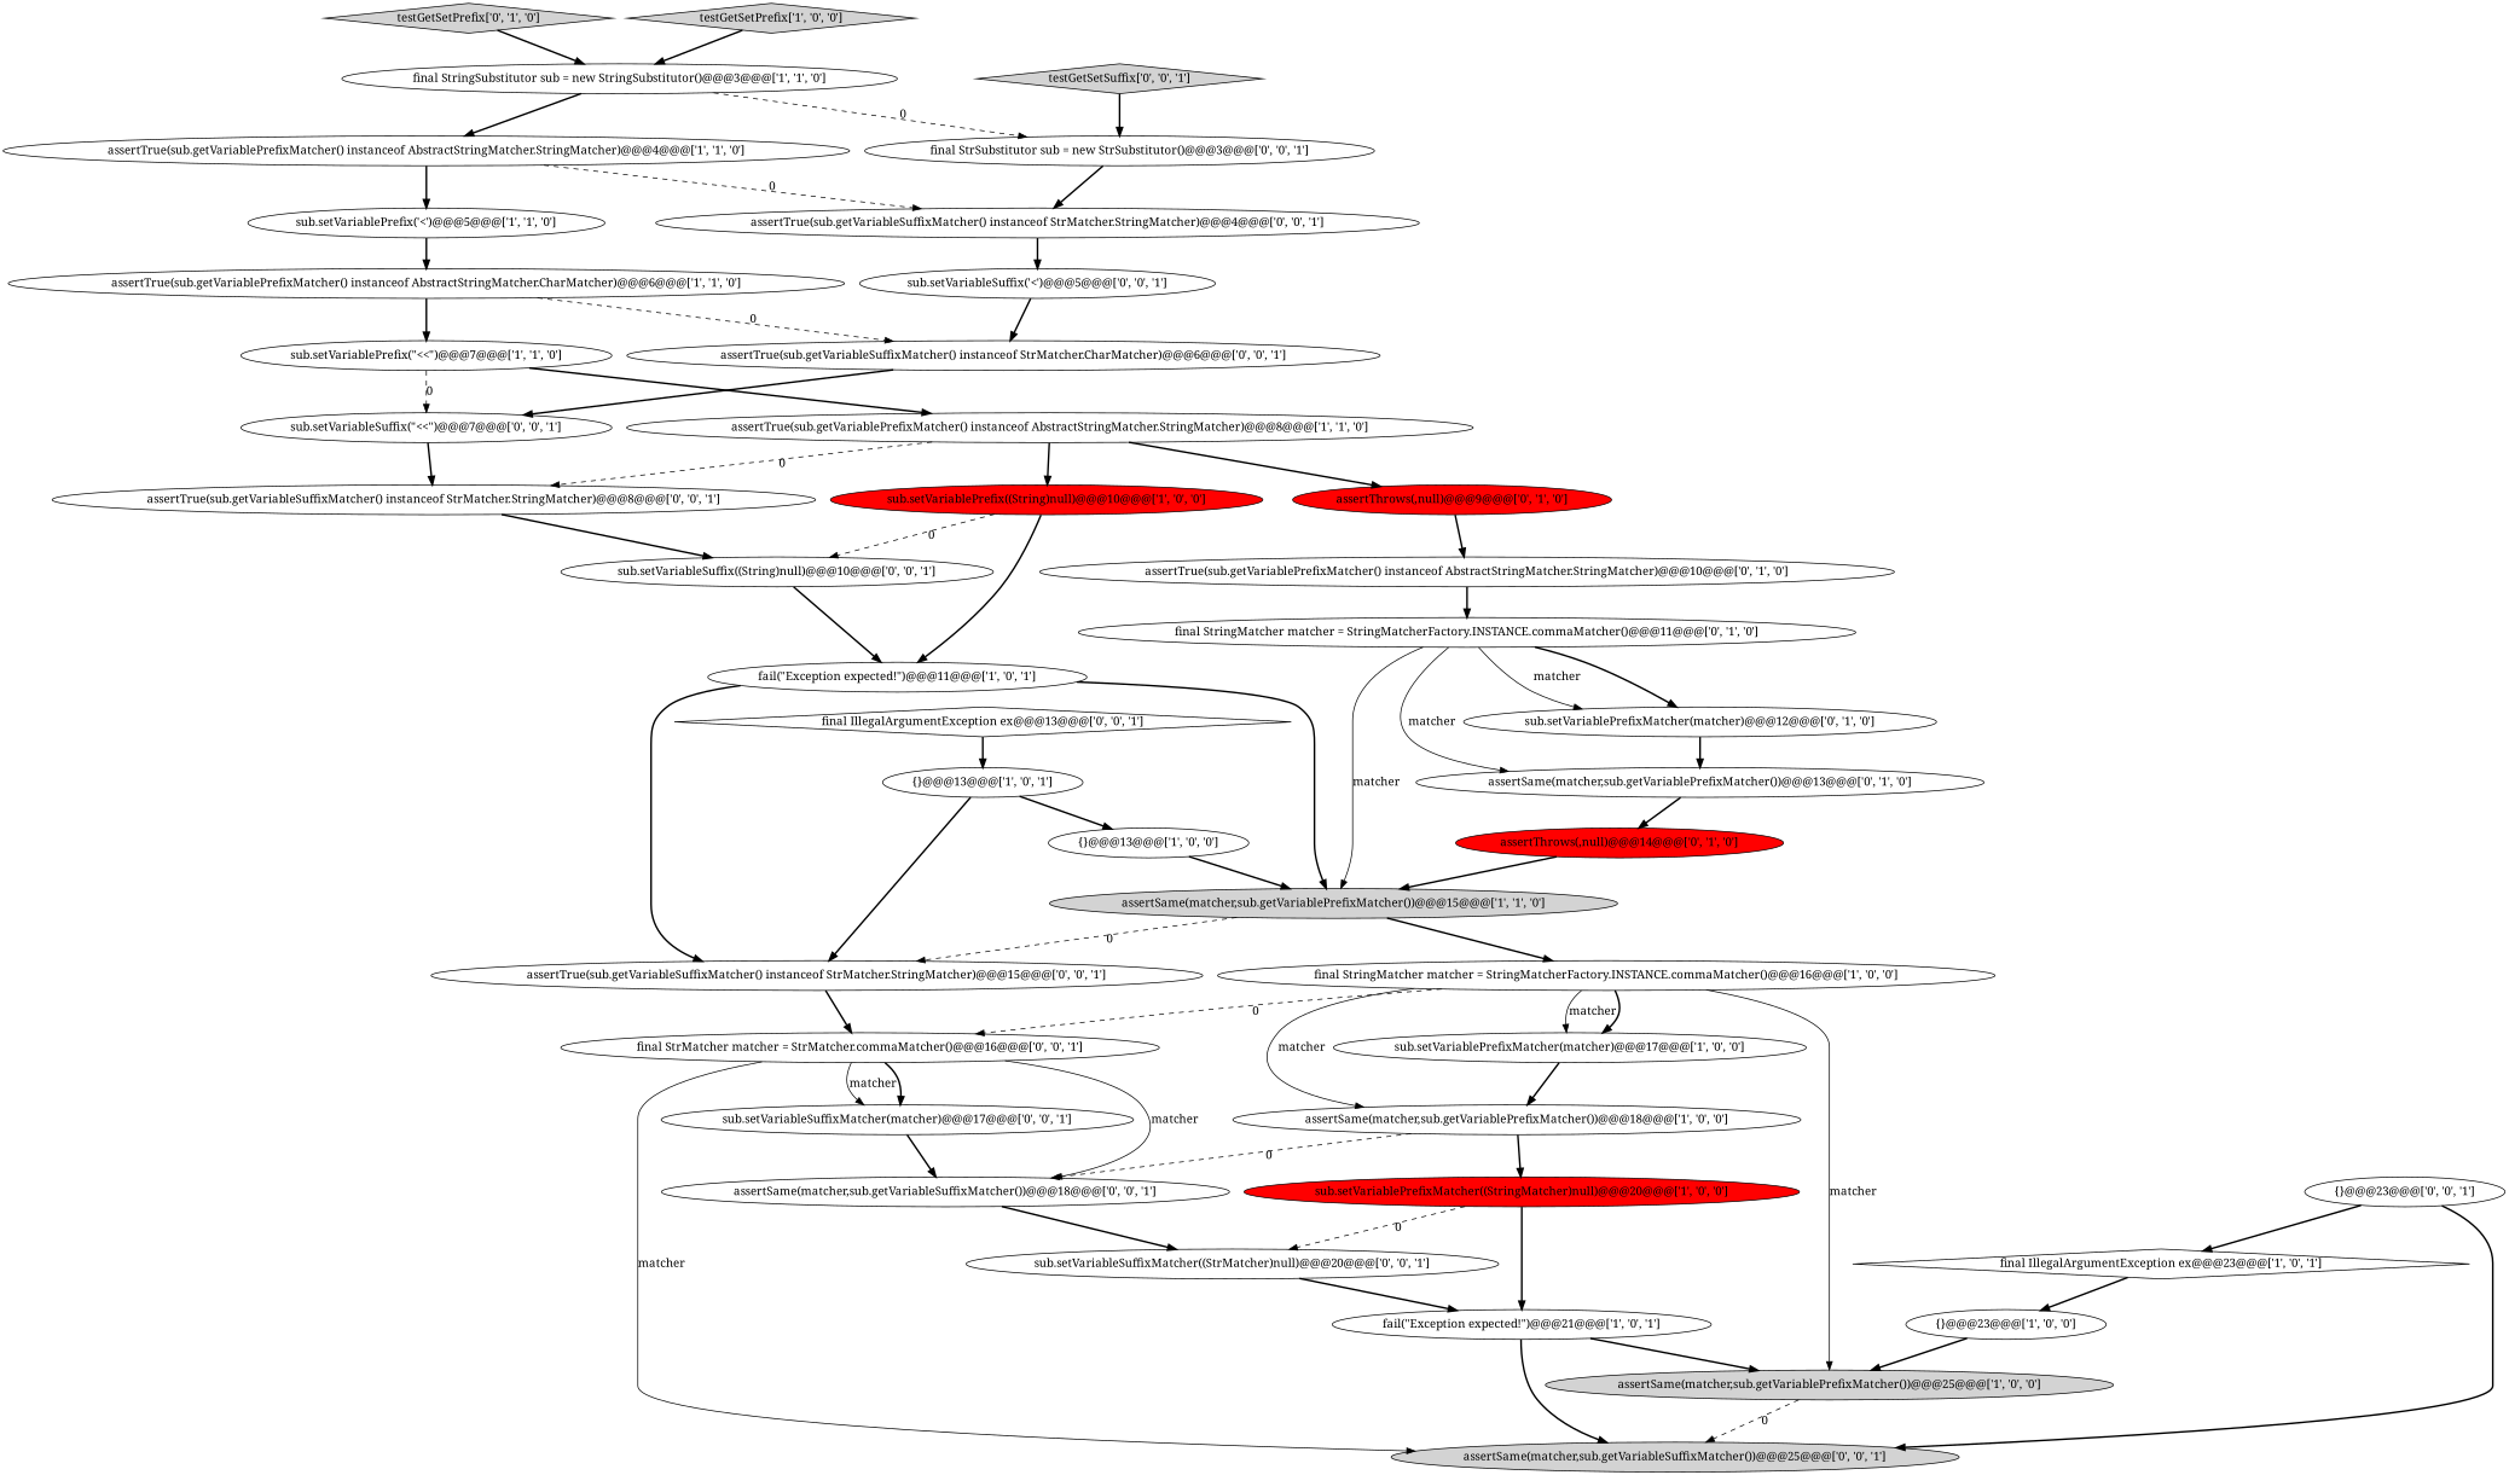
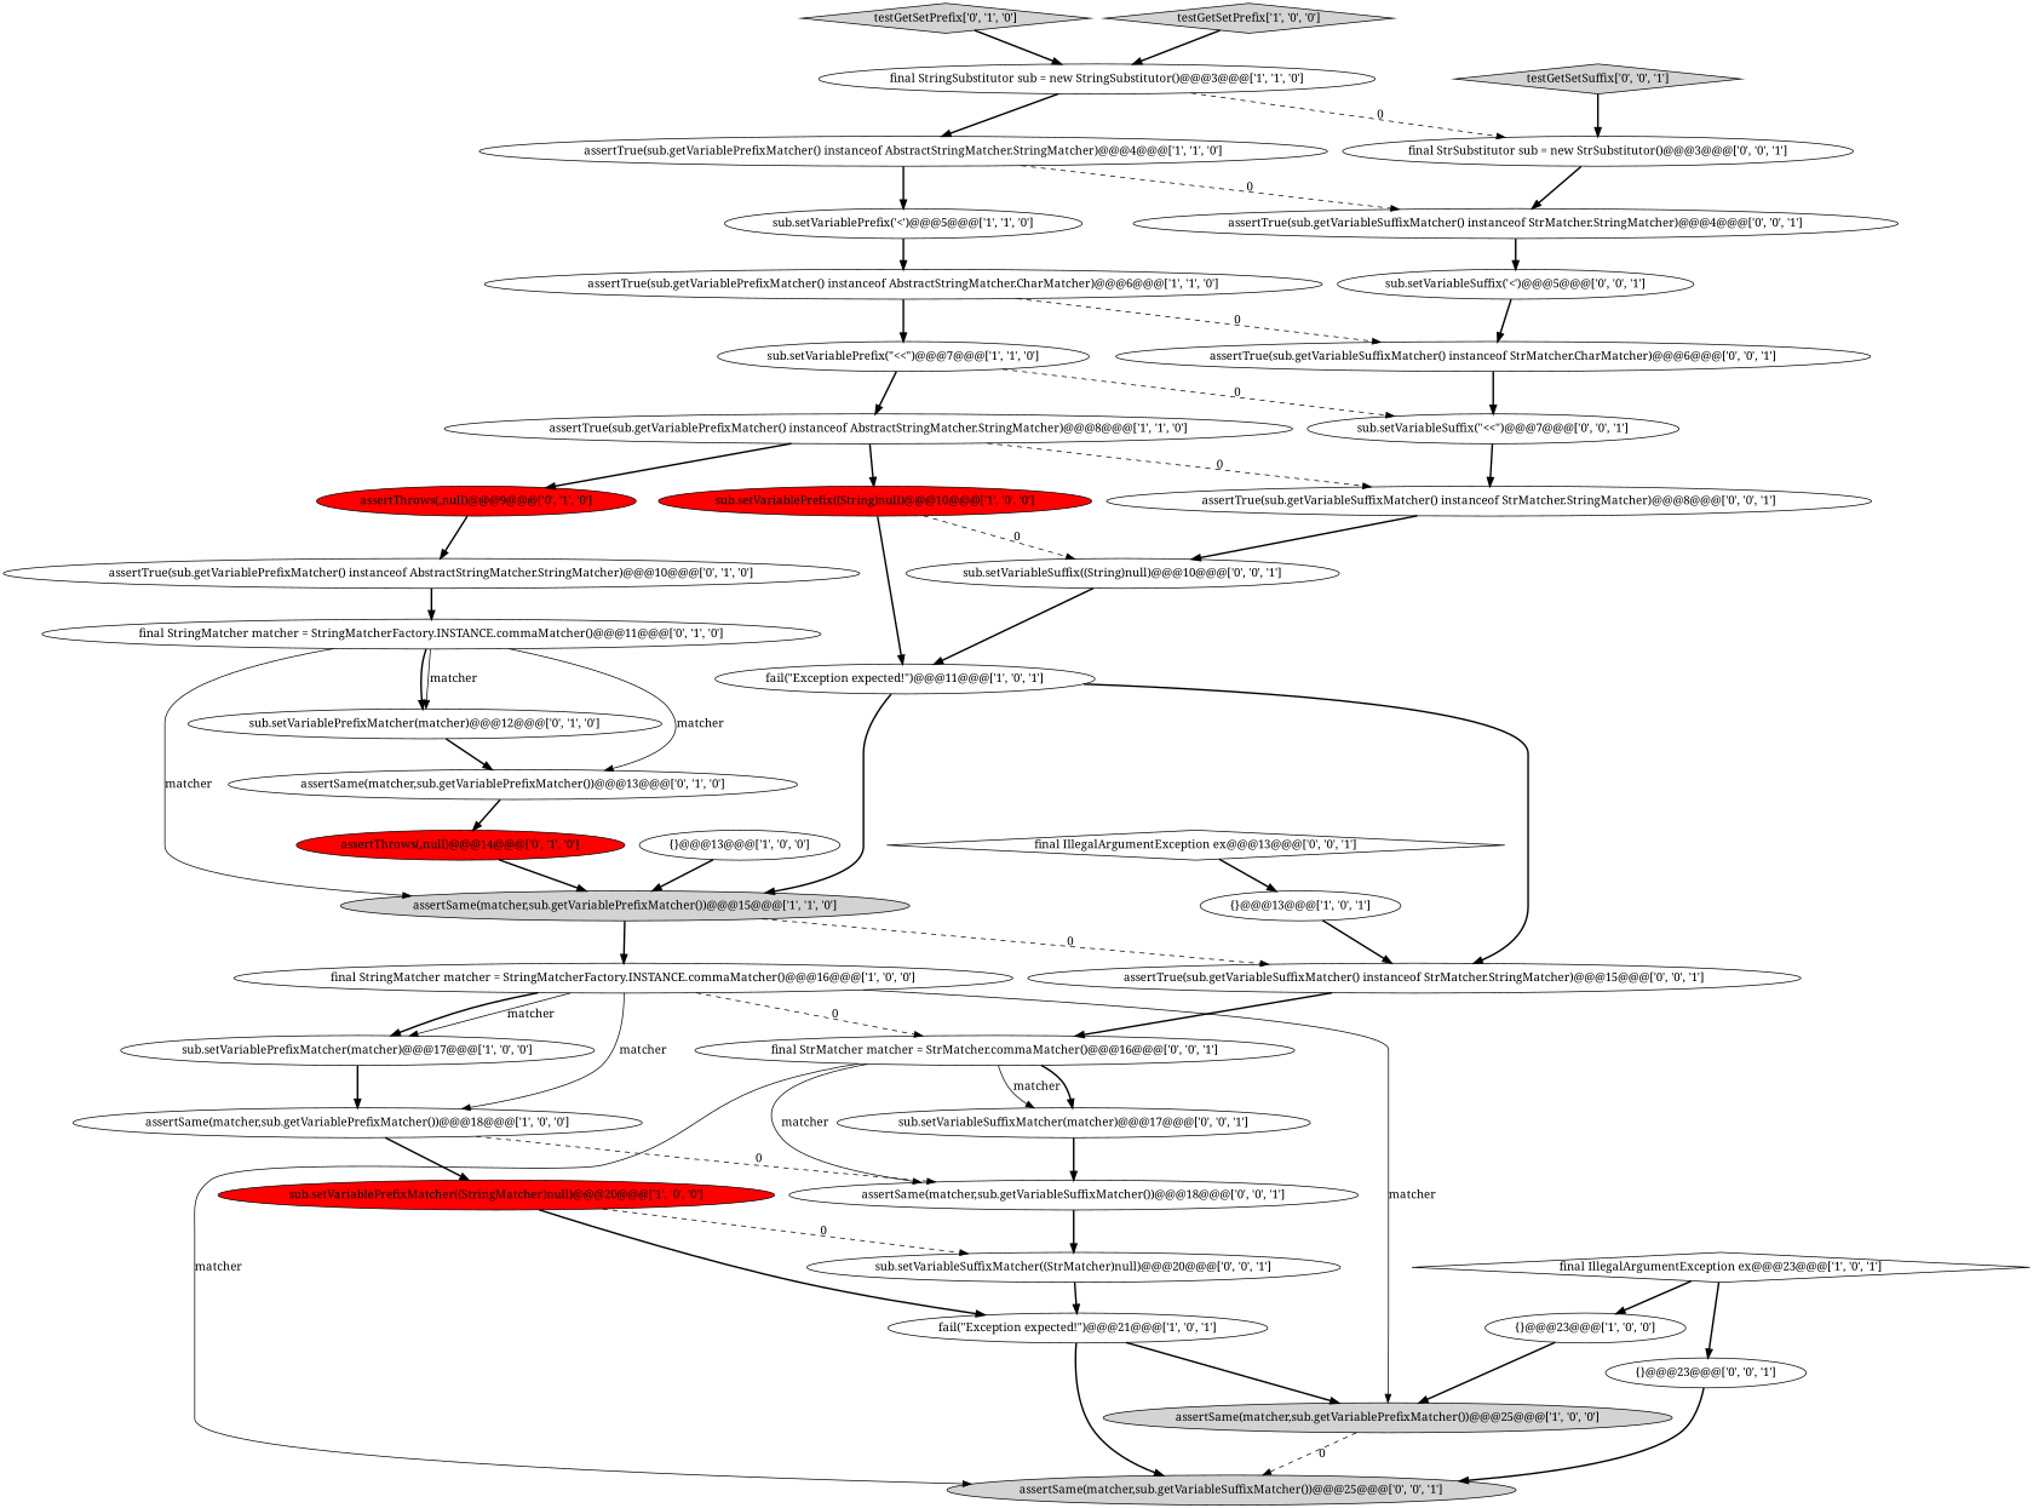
  digraph {
    fontname="Noto Serif"
    node [fillcolor=white fontname="Noto Serif" shape=ellipse style=filled]
    edge [fontname="Noto Serif" style=bold]
    n1 [label="sub.setVariableSuffixMatcher((StrMatcher)null)@@@20@@@['0', '0', '1']"]
    n2 [label="fail(\"Exception expected!\")@@@21@@@['1', '0', '1']"]
    n3 [fillcolor=lightgray label="assertSame(matcher,sub.getVariableSuffixMatcher())@@@25@@@['0', '0', '1']"]
    n4 [fillcolor=lightgray label="assertSame(matcher,sub.getVariablePrefixMatcher())@@@25@@@['1', '0', '0']"]
    n5 [label="assertTrue(sub.getVariableSuffixMatcher() instanceof StrMatcher.StringMatcher)@@@8@@@['0', '0', '1']"]
    n6 [label="sub.setVariableSuffix((String)null)@@@10@@@['0', '0', '1']"]
    n7 [label="fail(\"Exception expected!\")@@@11@@@['1', '0', '1']"]
    n8 [fillcolor=red label="assertThrows(,null)@@@9@@@['0', '1', '0']"]
    n9 [label="assertTrue(sub.getVariablePrefixMatcher() instanceof AbstractStringMatcher.StringMatcher)@@@10@@@['0', '1', '0']"]
    n10 [label="final StringMatcher matcher = StringMatcherFactory.INSTANCE.commaMatcher()@@@11@@@['0', '1', '0']"]
    n11 [label="{}@@@13@@@['1', '0', '0']"]
    n12 [fillcolor=lightgray label="assertSame(matcher,sub.getVariablePrefixMatcher())@@@15@@@['1', '1', '0']"]
    n13 [label="final StringMatcher matcher = StringMatcherFactory.INSTANCE.commaMatcher()@@@16@@@['1', '0', '0']"]
    n14 [label="assertTrue(sub.getVariableSuffixMatcher() instanceof StrMatcher.StringMatcher)@@@15@@@['0', '0', '1']"]
    n15 [label="assertSame(matcher,sub.getVariablePrefixMatcher())@@@13@@@['0', '1', '0']"]
    n16 [label="sub.setVariablePrefixMatcher(matcher)@@@12@@@['0', '1', '0']"]
    n17 [fillcolor=red label="assertThrows(,null)@@@14@@@['0', '1', '0']"]
    n18 [fillcolor=lightgray label="testGetSetPrefix['0', '1', '0']" shape=diamond]
    n19 [label="final StringSubstitutor sub = new StringSubstitutor()@@@3@@@['1', '1', '0']"]
    n20 [label="assertTrue(sub.getVariablePrefixMatcher() instanceof AbstractStringMatcher.StringMatcher)@@@4@@@['1', '1', '0']"]
    n21 [label="final StrSubstitutor sub = new StrSubstitutor()@@@3@@@['0', '0', '1']"]
    n22 [label="final IllegalArgumentException ex@@@13@@@['0', '0', '1']" shape=diamond]
    n23 [label="{}@@@13@@@['1', '0', '1']"]
    n24 [label="final StrMatcher matcher = StrMatcher.commaMatcher()@@@16@@@['0', '0', '1']"]
    n25 [label="sub.setVariableSuffixMatcher(matcher)@@@17@@@['0', '0', '1']"]
    n26 [label="assertSame(matcher,sub.getVariableSuffixMatcher())@@@18@@@['0', '0', '1']"]
    n27 [label="final IllegalArgumentException ex@@@23@@@['1', '0', '1']" shape=diamond]
    n28 [label="{}@@@23@@@['1', '0', '0']"]
    n29 [label="{}@@@23@@@['0', '0', '1']"]
    n30 [label="assertTrue(sub.getVariableSuffixMatcher() instanceof StrMatcher.StringMatcher)@@@4@@@['0', '0', '1']"]
    n31 [label="sub.setVariableSuffix('<')@@@5@@@['0', '0', '1']"]
    n32 [label="assertTrue(sub.getVariableSuffixMatcher() instanceof StrMatcher.CharMatcher)@@@6@@@['0', '0', '1']"]
    n33 [label="sub.setVariableSuffix(\"<<\")@@@7@@@['0', '0', '1']"]
    n34 [fillcolor=lightgray label="testGetSetPrefix['1', '0', '0']" shape=diamond]
    n35 [label="sub.setVariablePrefix('<')@@@5@@@['1', '1', '0']"]
    n36 [label="assertTrue(sub.getVariablePrefixMatcher() instanceof AbstractStringMatcher.CharMatcher)@@@6@@@['1', '1', '0']"]
    n37 [label="assertSame(matcher,sub.getVariablePrefixMatcher())@@@18@@@['1', '0', '0']"]
    n38 [fillcolor=red label="sub.setVariablePrefixMatcher((StringMatcher)null)@@@20@@@['1', '0', '0']"]
    n39 [label="sub.setVariablePrefix(\"<<\")@@@7@@@['1', '1', '0']"]
    n40 [label="assertTrue(sub.getVariablePrefixMatcher() instanceof AbstractStringMatcher.StringMatcher)@@@8@@@['1', '1', '0']"]
    n41 [fillcolor=red label="sub.setVariablePrefix((String)null)@@@10@@@['1', '0', '0']"]
    n42 [label="sub.setVariablePrefixMatcher(matcher)@@@17@@@['1', '0', '0']"]
    n43 [fillcolor=lightgray label="testGetSetSuffix['0', '0', '1']" shape=diamond]
    n1 -> n2
    n2 -> n3
    n2 -> n4
    n4 -> n3 [label=0 style=dashed]
    n5 -> n6
    n6 -> n7
    n7 -> n12
    n7 -> n14
    n8 -> n9
    n9 -> n10
    n10 -> n12 [label=matcher style=solid]
    n10 -> n15 [label=matcher style=solid]
    n10 -> n16
    n10 -> n16 [label=matcher style=solid]
    n11 -> n12
    n12 -> n13
    n12 -> n14 [label=0 style=dashed]
    n13 -> n4 [label=matcher style=solid]
    n13 -> n24 [label=0 style=dashed]
    n13 -> n37 [label=matcher style=solid]
    n13 -> n42 [label=matcher style=solid]
    n13 -> n42
    n14 -> n24
    n15 -> n17
    n16 -> n15
    n17 -> n12
    n18 -> n19
    n19 -> n20
    n19 -> n21 [label=0 style=dashed]
    n20 -> n30 [label=0 style=dashed]
    n20 -> n35
    n21 -> n30
    n22 -> n23
-   n23 -> n11
    n23 -> n14
    n24 -> n3 [label=matcher style=solid]
    n24 -> n25 [label=matcher style=solid]
    n24 -> n25
    n24 -> n26 [label=matcher style=solid]
    n25 -> n26
    n26 -> n1
    n27 -> n28
-   n29 -> n27
+   n27 -> n29
    n28 -> n4
    n29 -> n3
    n30 -> n31
    n31 -> n32
    n32 -> n33
    n33 -> n5
    n34 -> n19
    n35 -> n36
    n36 -> n32 [label=0 style=dashed]
    n36 -> n39
    n37 -> n26 [label=0 style=dashed]
    n37 -> n38
    n38 -> n1 [label=0 style=dashed]
    n38 -> n2
    n39 -> n33 [label=0 style=dashed]
    n39 -> n40
    n40 -> n5 [label=0 style=dashed]
    n40 -> n8
    n40 -> n41
    n41 -> n6 [label=0 style=dashed]
    n41 -> n7
    n42 -> n37
    n43 -> n21
  }
